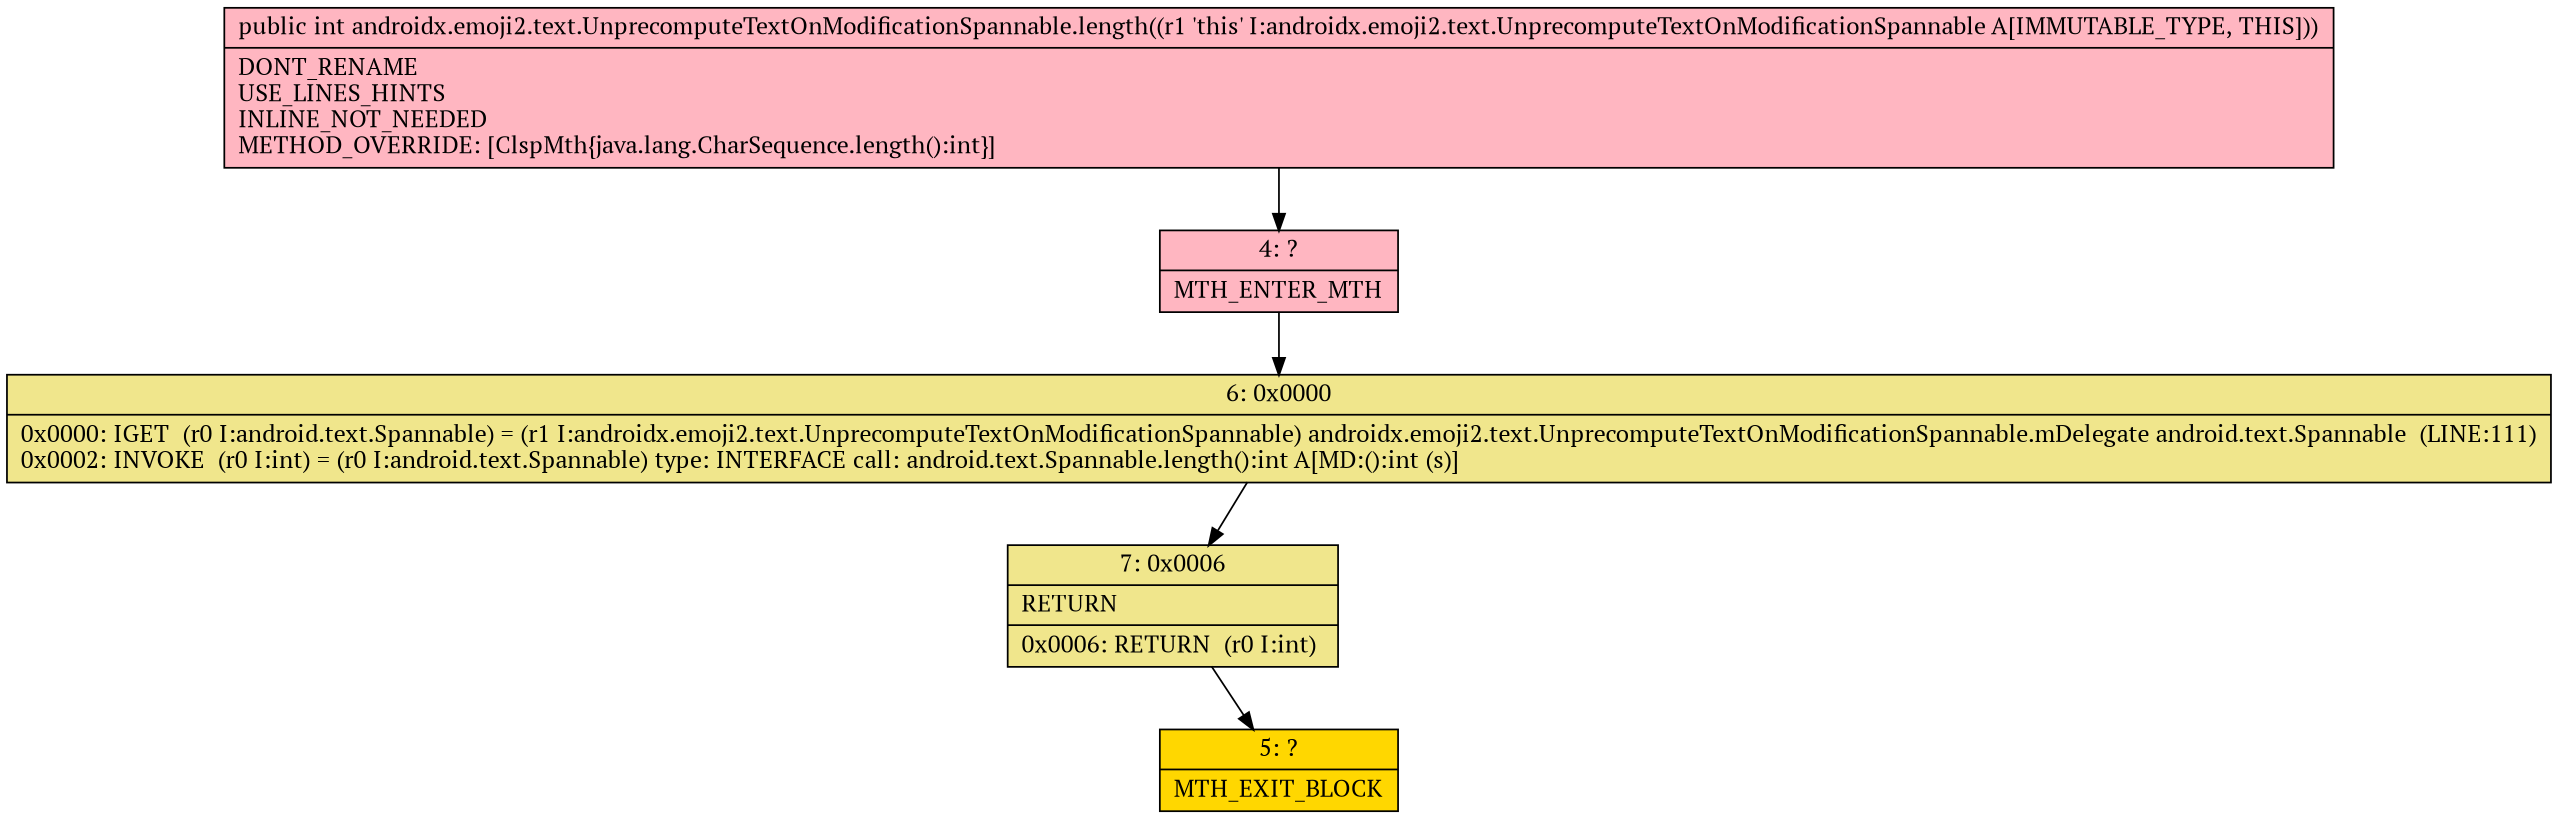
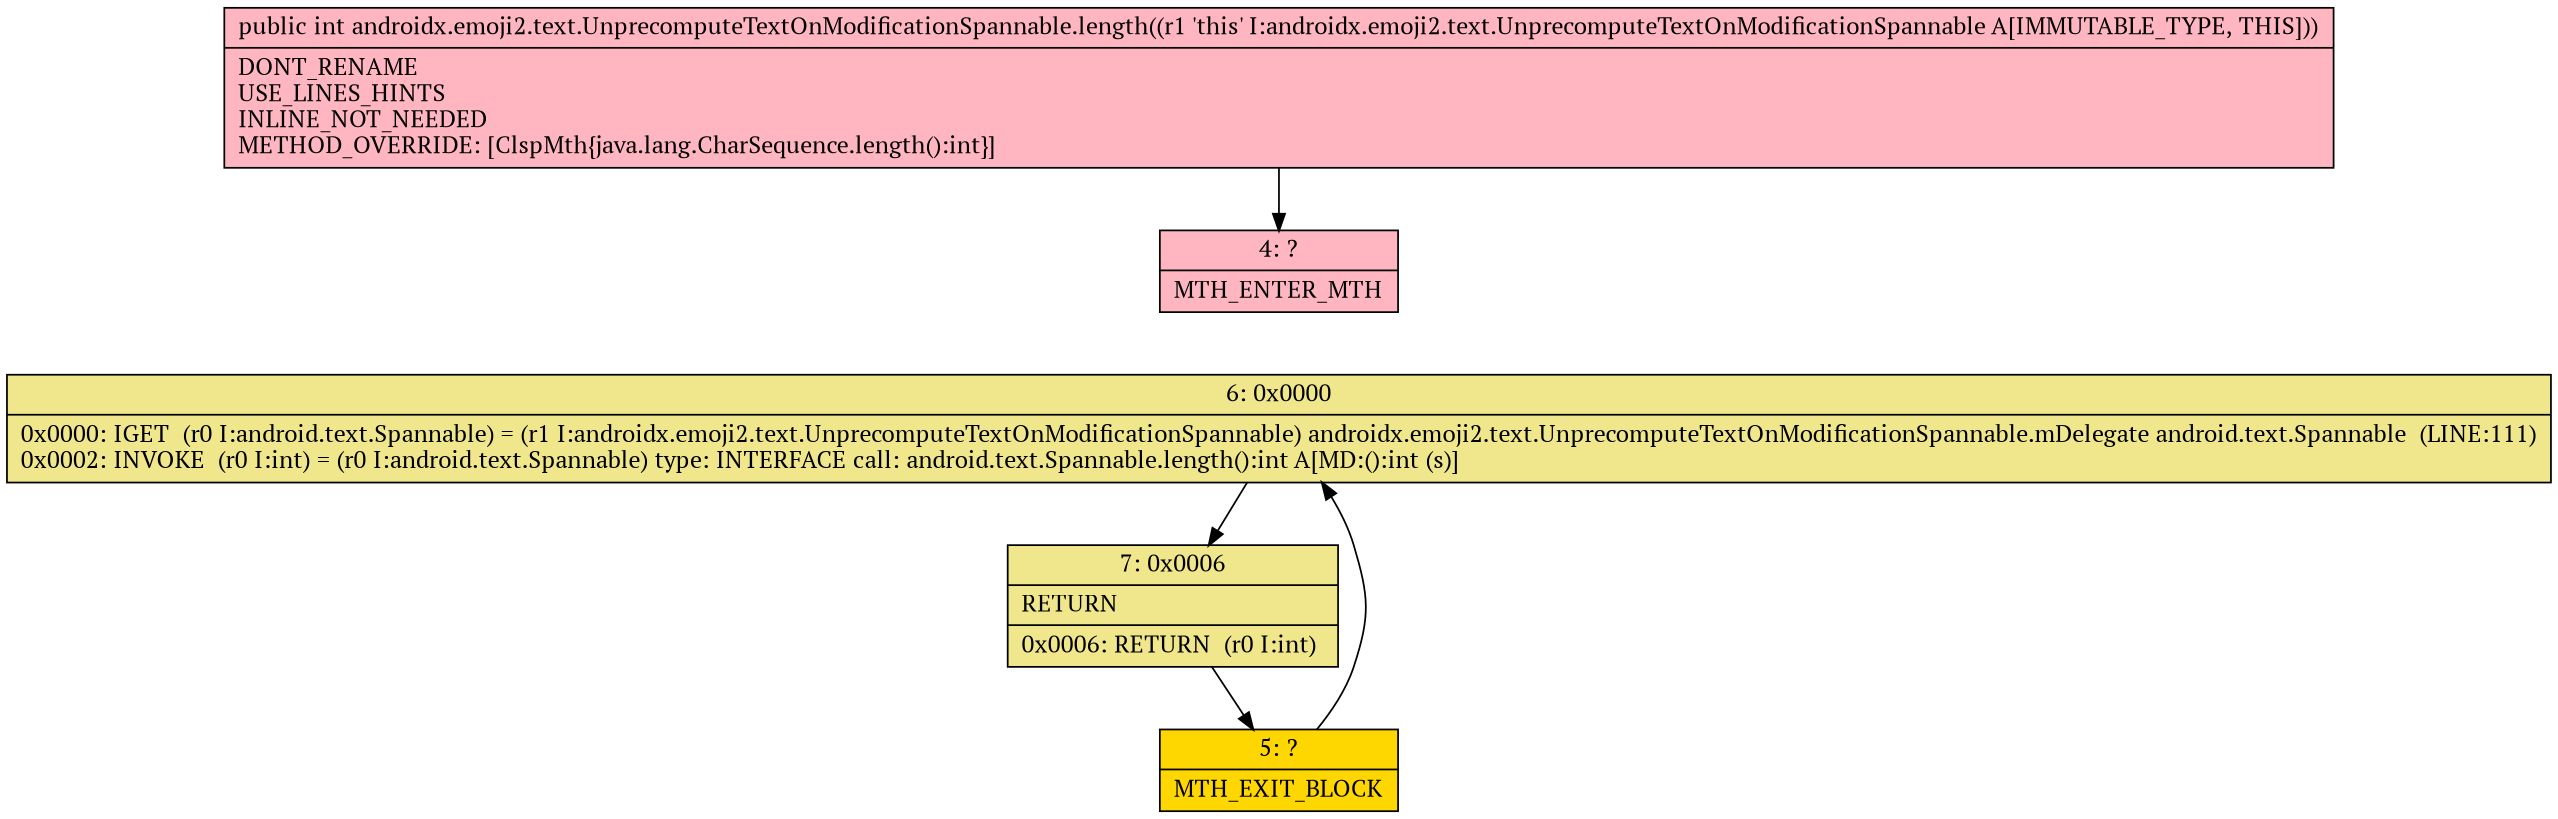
  digraph {
    fontname="PT Serif"
    node [fillcolor=lightpink fontname="PT Serif" shape=record style=filled]
    edge [fontname="PT Serif"]
    n1 [label="{4\:\ ?|MTH_ENTER_MTH\l}"]
    n2 [fillcolor=khaki label="{6\:\ 0x0000|0x0000: IGET  (r0 I:android.text.Spannable) = (r1 I:androidx.emoji2.text.UnprecomputeTextOnModificationSpannable) androidx.emoji2.text.UnprecomputeTextOnModificationSpannable.mDelegate android.text.Spannable  (LINE:111)\l0x0002: INVOKE  (r0 I:int) = (r0 I:android.text.Spannable) type: INTERFACE call: android.text.Spannable.length():int A[MD:():int (s)]\l}"]
    n3 [fillcolor=khaki label="{7\:\ 0x0006|RETURN\l|0x0006: RETURN  (r0 I:int) \l}"]
    n4 [fillcolor=gold label="{5\:\ ?|MTH_EXIT_BLOCK\l}"]
    n5 [label="{public int androidx.emoji2.text.UnprecomputeTextOnModificationSpannable.length((r1 'this' I:androidx.emoji2.text.UnprecomputeTextOnModificationSpannable A[IMMUTABLE_TYPE, THIS]))  | DONT_RENAME\lUSE_LINES_HINTS\lINLINE_NOT_NEEDED\lMETHOD_OVERRIDE: [ClspMth\{java.lang.CharSequence.length():int\}]\l}"]
-   n1 -> n2
+   n4 -> n2
    n2 -> n3
    n3 -> n4
    n5 -> n1
  }
